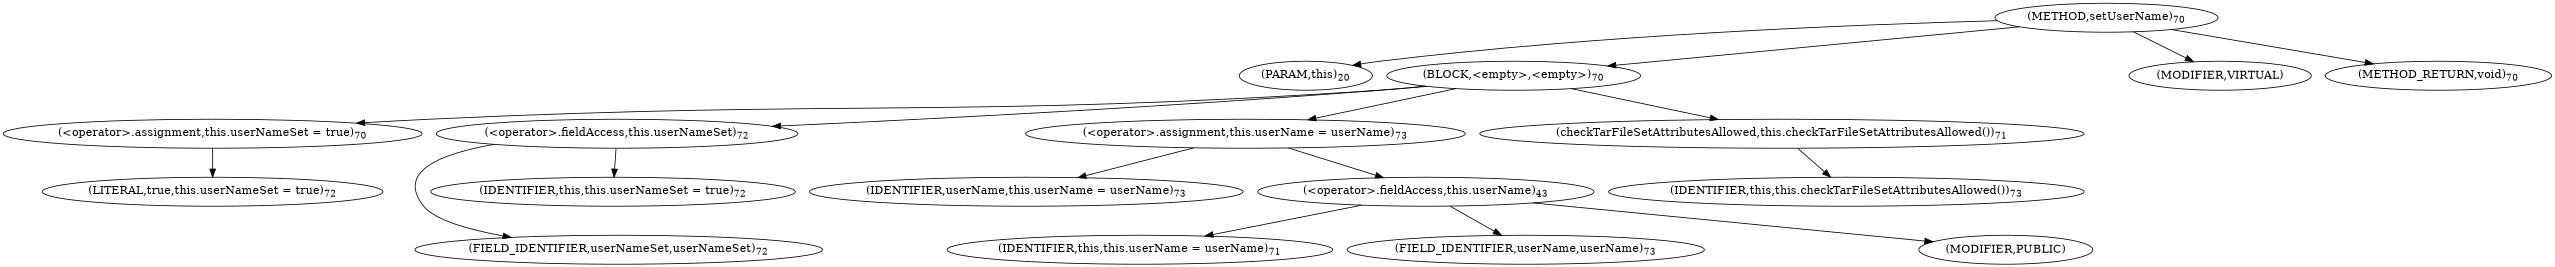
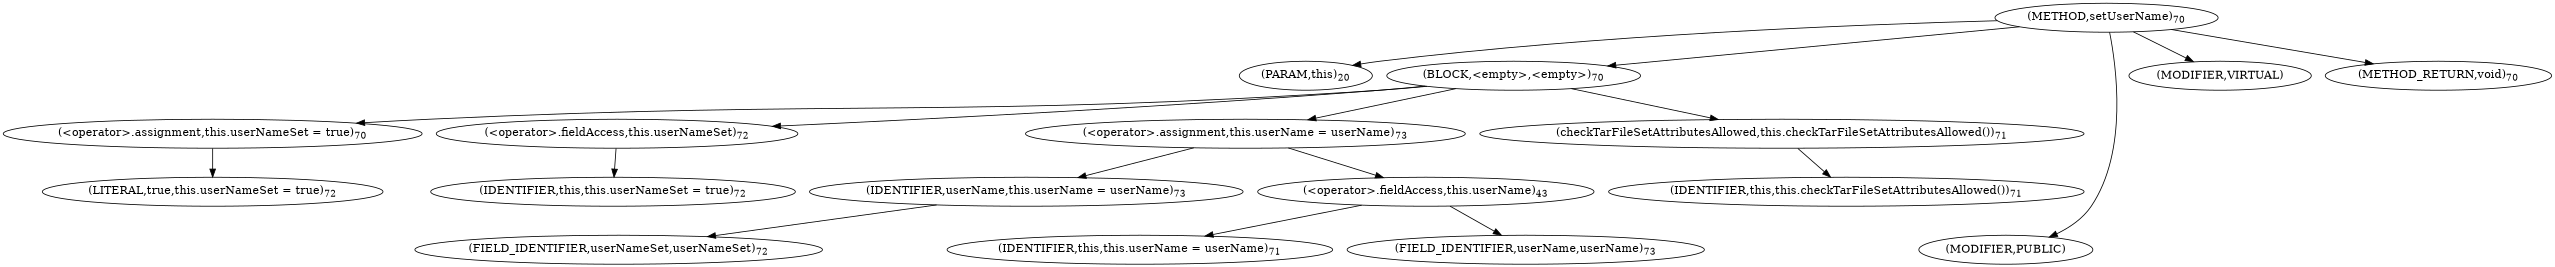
  digraph {
    n1 [label=<(METHOD,setUserName)<SUB>70</SUB>>]
    n2 [label=<(PARAM,this)<SUB>20</SUB>>]
    n3 [label=<(BLOCK,&lt;empty&gt;,&lt;empty&gt;)<SUB>70</SUB>>]
    n4 [label=<(MODIFIER,PUBLIC)>]
    n5 [label=<(MODIFIER,VIRTUAL)>]
    n6 [label=<(METHOD_RETURN,void)<SUB>70</SUB>>]
    n7 [label=<(checkTarFileSetAttributesAllowed,this.checkTarFileSetAttributesAllowed())<SUB>71</SUB>>]
    n8 [label=<(&lt;operator&gt;.assignment,this.userNameSet = true)<SUB>70</SUB>>]
    n9 [label=<(&lt;operator&gt;.assignment,this.userName = userName)<SUB>73</SUB>>]
    n10 [label=<(&lt;operator&gt;.fieldAccess,this.userNameSet)<SUB>72</SUB>>]
-   n11 [label=<(IDENTIFIER,this,this.checkTarFileSetAttributesAllowed())<SUB>73</SUB>>]
+   n11 [label=<(IDENTIFIER,this,this.checkTarFileSetAttributesAllowed())<SUB>71</SUB>>]
    n12 [label=<(LITERAL,true,this.userNameSet = true)<SUB>72</SUB>>]
    n13 [label=<(&lt;operator&gt;.fieldAccess,this.userName)<SUB>43</SUB>>]
    n14 [label=<(IDENTIFIER,userName,this.userName = userName)<SUB>73</SUB>>]
    n15 [label=<(IDENTIFIER,this,this.userNameSet = true)<SUB>72</SUB>>]
    n16 [label=<(FIELD_IDENTIFIER,userNameSet,userNameSet)<SUB>72</SUB>>]
    n17 [label=<(IDENTIFIER,this,this.userName = userName)<SUB>71</SUB>>]
    n18 [label=<(FIELD_IDENTIFIER,userName,userName)<SUB>73</SUB>>]
    n1 -> n2
    n1 -> n3
-   n13 -> n4
+   n1 -> n4
    n1 -> n5
    n1 -> n6
    n3 -> n7
    n3 -> n8
    n3 -> n9
    n3 -> n10
    n7 -> n11
    n8 -> n12
    n9 -> n13
    n9 -> n14
    n10 -> n15
-   n10 -> n16
+   n14 -> n16
    n13 -> n17
    n13 -> n18
  }
